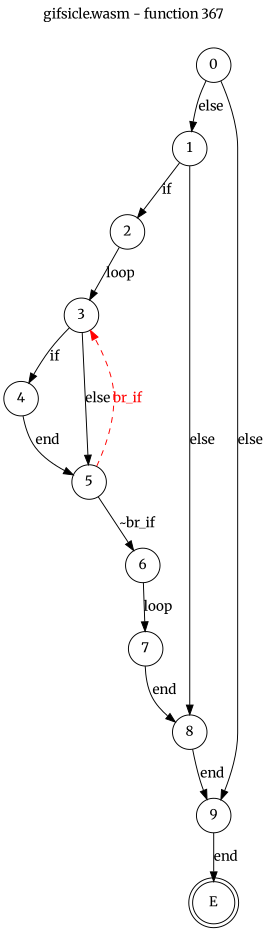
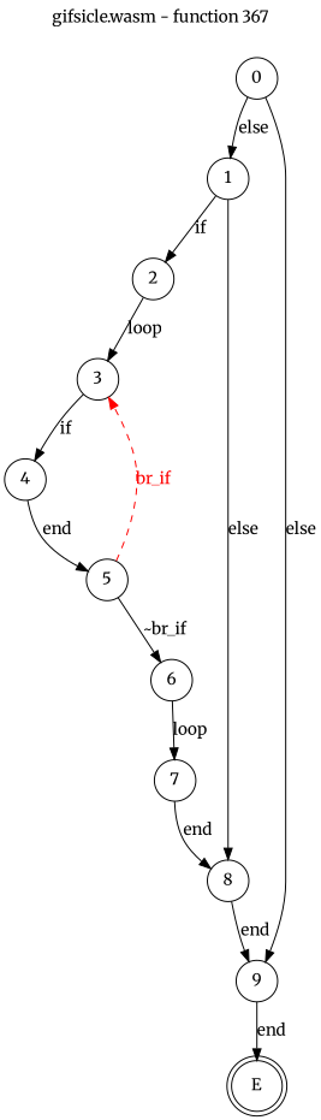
  digraph {
    fontname=Merriweather
    label="gifsicle.wasm - function 367"
    labelfontcolor=black
    labelfontname=Helvetica
    labelfontsize=16
    labelloc=t
    node [fontname=Merriweather shape=circle fontcolor=black]
    edge [fontname=Merriweather]
    E [shape=doublecircle fontcolor=""]
    n2 [label=0]
    n3 [label=1]
    n4 [label=9]
    n5 [label=2]
    n6 [label=8]
    n7 [label=3]
    n8 [label=4]
    n9 [label=5]
    n10 [label=6]
    n11 [label=7]
    n2 -> n3 [label=else]
    n2 -> n4 [label=else]
    n3 -> n5 [label=if]
    n3 -> n6 [label=else]
    n4 -> E [label=end]
    n5 -> n7 [label=loop]
    n6 -> n4 [label=end]
    n7 -> n8 [label=if]
-   n7 -> n9 [label=else]
    n8 -> n9 [label=end]
    n9 -> n7 [color=red fontcolor=red label=br_if style=dashed]
    n9 -> n10 [label="~br_if"]
    n10 -> n11 [label=loop]
    n11 -> n6 [label=end]
  }
